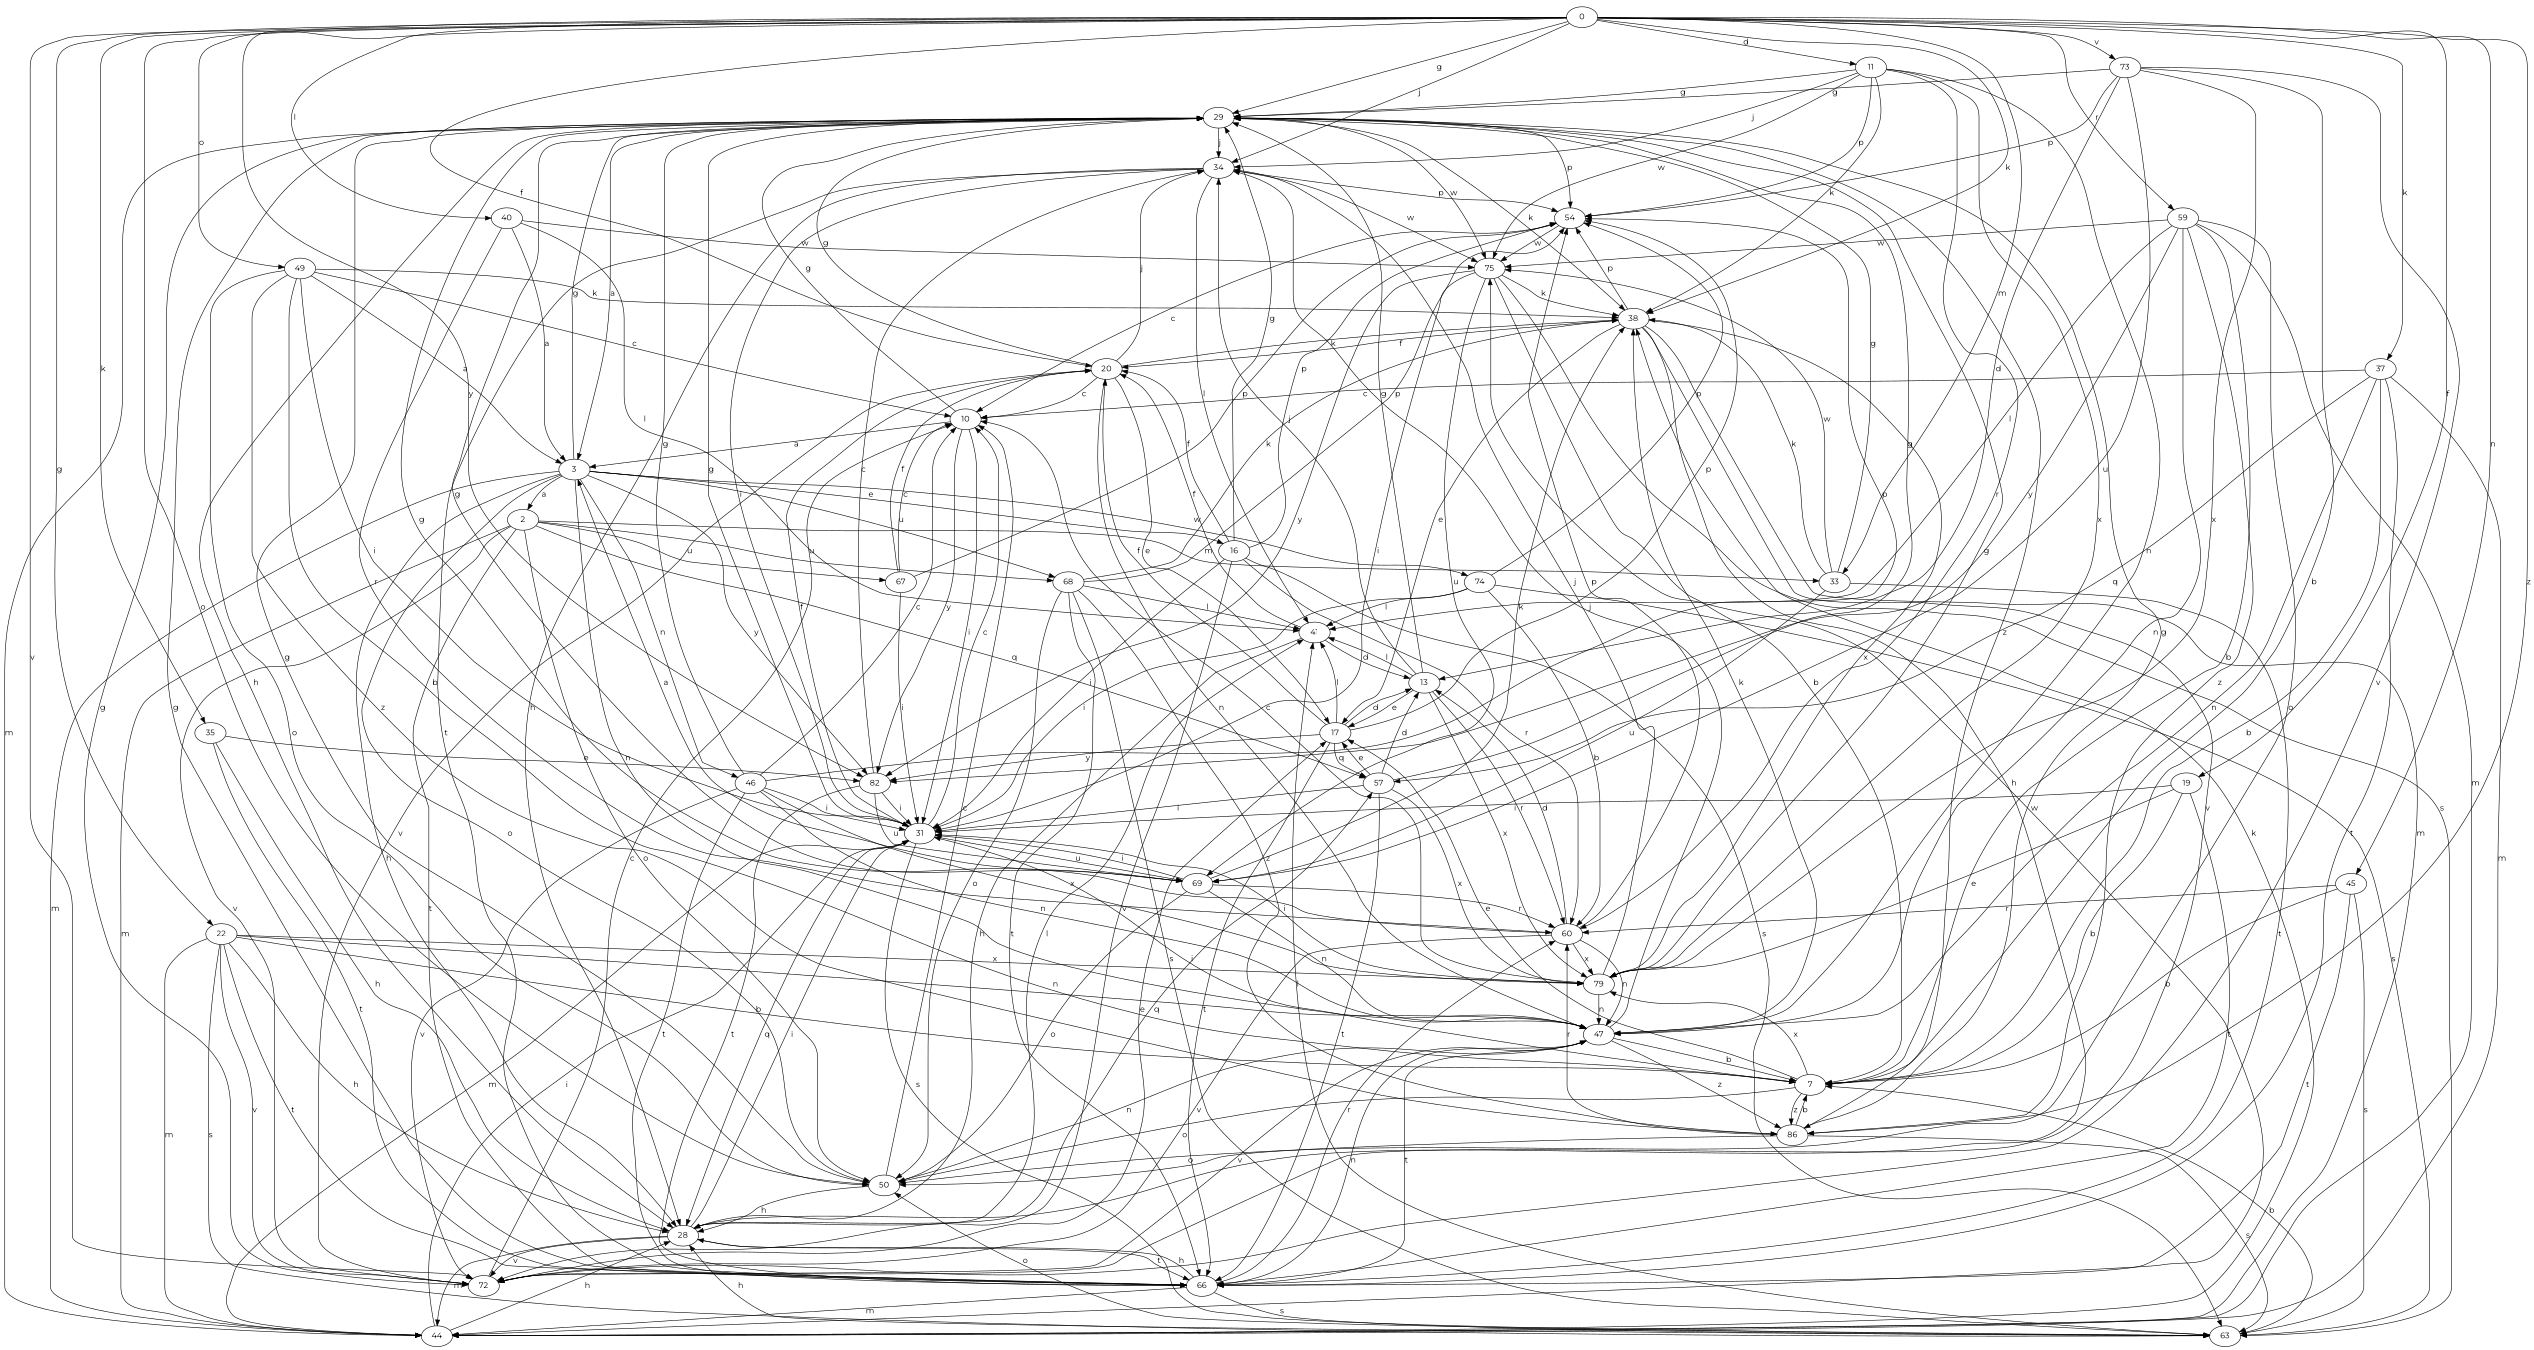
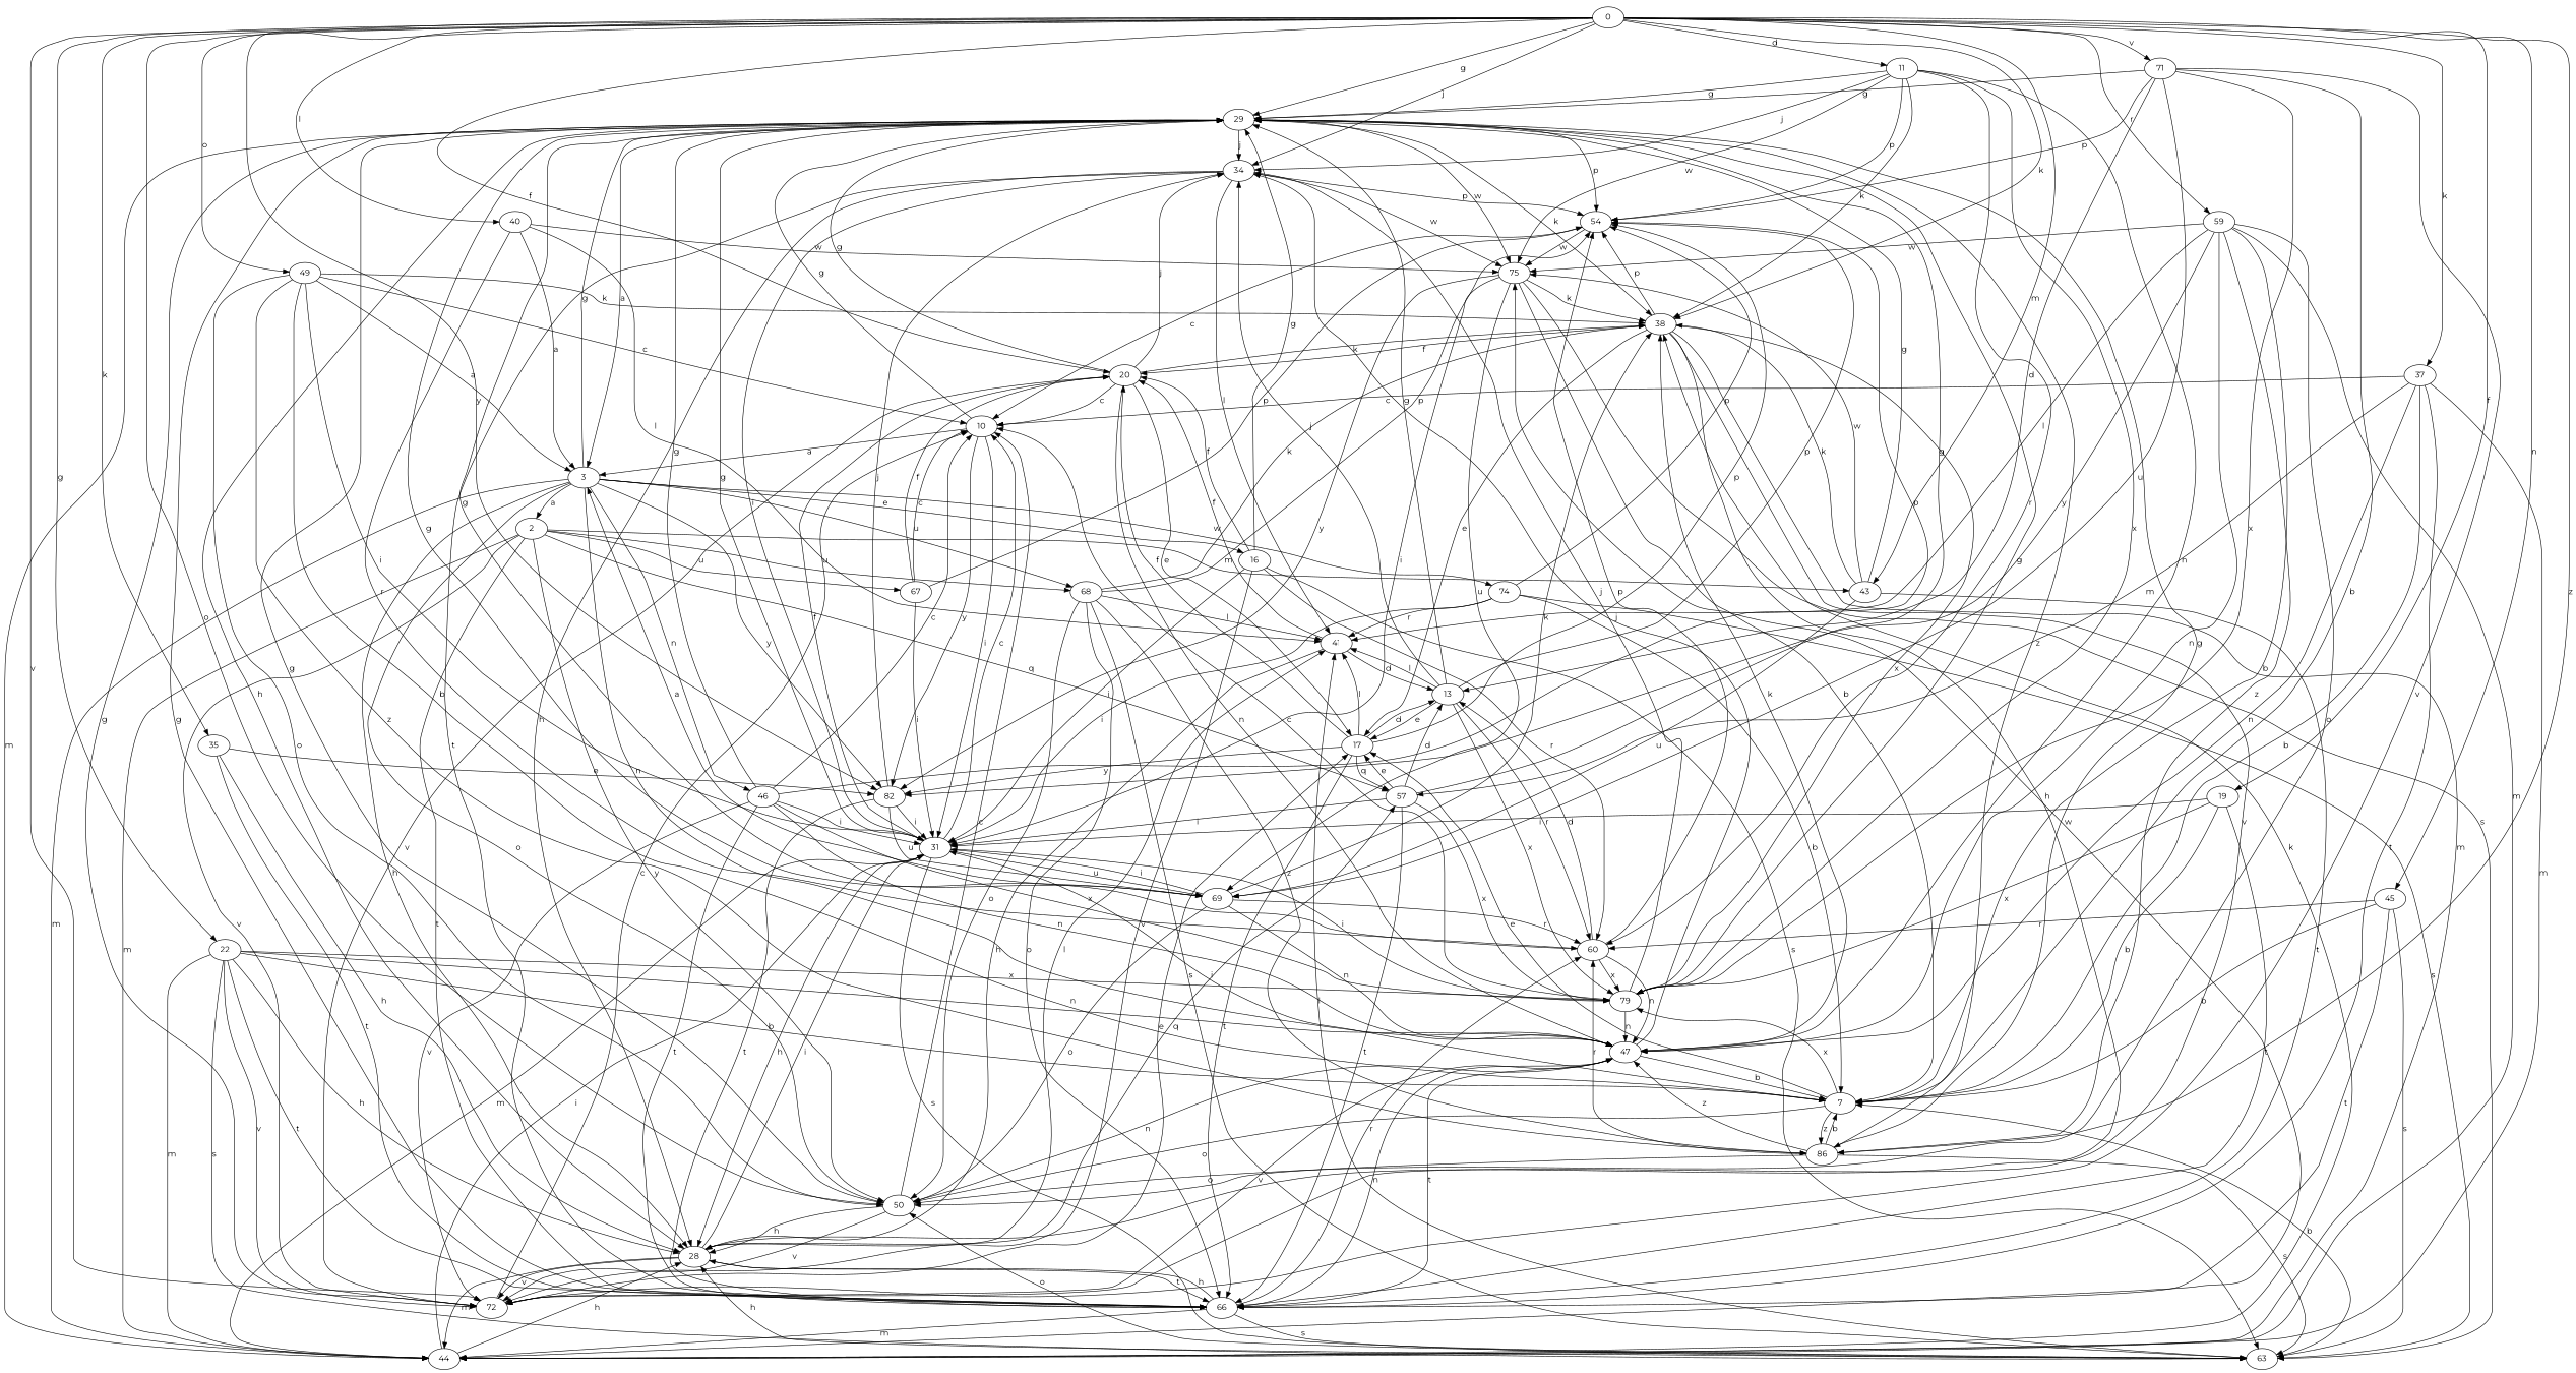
  strict digraph {
    fontname=Montserrat
    node [fontname=Montserrat]
    edge [fontname=Montserrat]
    0
    11
    19
    20
    22
    n6 [label=29]
    34
    35
    37
    38
    40
-   43 [label=33]
+   43
    45
    49
    50
    59
-   71 [label=73]
+   71
    72
    82
    n20 [label=86]
    47
    79
    54
    60
    75
    66
    7
    31
    17
    10
    44
    28
    63
    3
    41
    57
    69
    13
    2
    67
    68
    16
    46
    74
    0 -> 11 [label=d]
    0 -> 19 [label=f]
    0 -> 20 [label=f]
    0 -> 22 [label=g]
    0 -> n6 [label=g]
    0 -> 34 [label=j]
    0 -> 35 [label=k]
    0 -> 37 [label=k]
    0 -> 38 [label=k]
    0 -> 40 [label=l]
    0 -> 43 [label=m]
    0 -> 45 [label=n]
    0 -> 49 [label=o]
    0 -> 50 [label=o]
    0 -> 59 [label=r]
    0 -> 71 [label=v]
    0 -> 72 [label=v]
    0 -> 82 [label=y]
    0 -> n20 [label=z]
    11 -> n6 [label=g]
    11 -> 34 [label=j]
    11 -> 38 [label=k]
    11 -> 47 [label=n]
    11 -> 79 [label=x]
    11 -> 54 [label=p]
    11 -> 60 [label=r]
    11 -> 75 [label=w]
-   19 -> 79 [label=e]
+   19 -> 79 [label=x]
    19 -> 66 [label=t]
    19 -> 7 [label=b]
    19 -> 31 [label=i]
    20 -> n6 [label=g]
    20 -> 34 [label=j]
    20 -> 38 [label=k]
    20 -> 72 [label=v]
    20 -> 47 [label=n]
    20 -> 17 [label=e]
    20 -> 10 [label=c]
    22 -> 72 [label=v]
    22 -> 47 [label=n]
    22 -> 79 [label=x]
    22 -> 66 [label=t]
    22 -> 7 [label=b]
    22 -> 44 [label=m]
    22 -> 28 [label=h]
    22 -> 63 [label=s]
    n6 -> 34 [label=j]
    n6 -> 38 [label=k]
    n6 -> n20 [label=z]
    n6 -> 54 [label=p]
    n6 -> 75 [label=w]
    n6 -> 44 [label=m]
    n6 -> 28 [label=h]
    n6 -> 3 [label=a]
    34 -> 54 [label=p]
    34 -> 75 [label=w]
    34 -> 66 [label=t]
    34 -> 31 [label=i]
    34 -> 28 [label=h]
    34 -> 41 [label=l]
    35 -> 82 [label=e]
    35 -> 66 [label=t]
    35 -> 28 [label=h]
    37 -> 47 [label=n]
    37 -> 66 [label=t]
    37 -> 7 [label=b]
    37 -> 10 [label=c]
    37 -> 44 [label=m]
-   37 -> 57 [label=q]
+   37 -> 57 [label=m]
    38 -> 20 [label=f]
    38 -> 72 [label=v]
    38 -> 79 [label=x]
    38 -> 54 [label=p]
    38 -> 17 [label=e]
    38 -> 44 [label=m]
    38 -> 28 [label=h]
    40 -> 60 [label=r]
    40 -> 75 [label=w]
    40 -> 3 [label=a]
    40 -> 41 [label=l]
    43 -> n6 [label=g]
    43 -> 38 [label=k]
    43 -> 75 [label=w]
    43 -> 66 [label=t]
    43 -> 69 [label=u]
    45 -> 60 [label=r]
    45 -> 66 [label=t]
    45 -> 7 [label=b]
    45 -> 63 [label=s]
    49 -> 38 [label=k]
    49 -> 50 [label=o]
    49 -> n20 [label=z]
    49 -> 7 [label=b]
    49 -> 31 [label=i]
    49 -> 10 [label=c]
    49 -> 3 [label=a]
    50 -> n6 [label=g]
-   60 -> 72 [label=v]
+   50 -> 72 [label=v]
    50 -> 47 [label=n]
    50 -> 10 [label=c]
    50 -> 28 [label=h]
    59 -> 50 [label=o]
    59 -> 82 [label=y]
    59 -> n20 [label=z]
    59 -> 47 [label=n]
    59 -> 75 [label=w]
    59 -> 7 [label=b]
    59 -> 44 [label=m]
    59 -> 41 [label=l]
    71 -> n6 [label=g]
    71 -> 72 [label=v]
    71 -> 79 [label=x]
    71 -> 54 [label=p]
    71 -> 7 [label=b]
    71 -> 69 [label=u]
    71 -> 13 [label=d]
    72 -> n6 [label=g]
    72 -> 17 [label=e]
    72 -> 10 [label=c]
-   82 -> 34 [label=c]
+   82 -> 34 [label=j]
    82 -> 66 [label=t]
    82 -> 31 [label=i]
    82 -> 69 [label=u]
    n20 -> n6 [label=g]
    n20 -> 50 [label=o]
    n20 -> 60 [label=r]
    n20 -> 7 [label=b]
    n20 -> 63 [label=s]
    47 -> 34 [label=j]
    47 -> 38 [label=k]
    47 -> 72 [label=v]
-   47 -> n20 [label=z]
+   n20 -> 47 [label=z]
    47 -> 66 [label=t]
    47 -> 7 [label=b]
    79 -> n6 [label=g]
    79 -> 34 [label=j]
    79 -> 47 [label=n]
-   79 -> 31 [label=i]
+   31 -> 79 [label=i]
    79 -> 10 [label=c]
    54 -> 75 [label=w]
    54 -> 10 [label=c]
    60 -> n6 [label=g]
    60 -> 47 [label=n]
    60 -> 79 [label=x]
    60 -> 54 [label=p]
    60 -> 13 [label=d]
    75 -> 38 [label=k]
    75 -> 82 [label=y]
    75 -> 7 [label=b]
    75 -> 31 [label=i]
    75 -> 63 [label=s]
    75 -> 69 [label=u]
    66 -> n6 [label=g]
    66 -> 47 [label=n]
    66 -> 60 [label=r]
    66 -> 44 [label=m]
    66 -> 28 [label=h]
    66 -> 63 [label=s]
    7 -> 50 [label=o]
    7 -> n20 [label=z]
    7 -> 79 [label=x]
    7 -> 31 [label=i]
    7 -> 17 [label=e]
    31 -> 20 [label=f]
    31 -> n6 [label=g]
    31 -> 10 [label=c]
    31 -> 44 [label=m]
-   31 -> 28 [label=q]
+   31 -> 28 [label=h]
    31 -> 63 [label=s]
    31 -> 69 [label=u]
    17 -> 20 [label=f]
    17 -> 82 [label=y]
    17 -> 54 [label=p]
    17 -> 66 [label=t]
    17 -> 41 [label=l]
    17 -> 57 [label=q]
    17 -> 13 [label=d]
    10 -> n6 [label=g]
    10 -> 82 [label=y]
    10 -> 31 [label=i]
    10 -> 3 [label=a]
    44 -> 38 [label=k]
    44 -> 75 [label=w]
    44 -> 31 [label=i]
    44 -> 28 [label=h]
    28 -> 72 [label=v]
    28 -> 66 [label=t]
    28 -> 31 [label=i]
    28 -> 44 [label=m]
    28 -> 41 [label=l]
    28 -> 57 [label=q]
    63 -> 50 [label=o]
    63 -> 7 [label=b]
    63 -> 28 [label=h]
    63 -> 41 [label=l]
    3 -> n6 [label=g]
    3 -> 50 [label=o]
    3 -> 82 [label=y]
    3 -> 47 [label=n]
    3 -> 44 [label=m]
    3 -> 28 [label=h]
    3 -> 2 [label=a]
    3 -> 68 [label=u]
    3 -> 16 [label=e]
    3 -> 46 [label=n]
    3 -> 74 [label=w]
    41 -> 20 [label=f]
    41 -> 28 [label=h]
    41 -> 13 [label=d]
    57 -> n6 [label=g]
    57 -> 79 [label=x]
    57 -> 66 [label=t]
    57 -> 31 [label=i]
    57 -> 17 [label=e]
    57 -> 13 [label=d]
    69 -> n6 [label=g]
    69 -> 38 [label=k]
    69 -> 50 [label=o]
    69 -> 47 [label=n]
    69 -> 60 [label=r]
    69 -> 31 [label=i]
    69 -> 3 [label=a]
    13 -> n6 [label=g]
    13 -> 34 [label=j]
    13 -> 79 [label=x]
-   16 -> 54 [label=p]
+   13 -> 54 [label=p]
    13 -> 60 [label=r]
    13 -> 17 [label=e]
    13 -> 41 [label=l]
    2 -> 43 [label=m]
-   2 -> 50 [label=o]
+   2 -> 50 [label=y]
    2 -> 72 [label=v]
    2 -> 66 [label=t]
    2 -> 44 [label=m]
    2 -> 57 [label=q]
    2 -> 67 [label=u]
    2 -> 68 [label=u]
    67 -> 20 [label=f]
    67 -> 54 [label=p]
    67 -> 31 [label=i]
    67 -> 10 [label=c]
    68 -> 38 [label=k]
    68 -> 50 [label=o]
    68 -> n20 [label=z]
    68 -> 54 [label=p]
-   68 -> 66 [label=t]
+   68 -> 66 [label=o]
    68 -> 63 [label=s]
    68 -> 41 [label=l]
    16 -> 20 [label=f]
    16 -> n6 [label=g]
    16 -> 72 [label=v]
    16 -> 60 [label=r]
    16 -> 31 [label=i]
    16 -> 63 [label=s]
    46 -> n6 [label=g]
    46 -> 72 [label=v]
    46 -> 47 [label=n]
    46 -> 79 [label=x]
    46 -> 54 [label=p]
    46 -> 66 [label=t]
    46 -> 31 [label=i]
    46 -> 10 [label=c]
    74 -> 54 [label=p]
-   74 -> 60 [label=b]
+   74 -> 7 [label=b]
    74 -> 31 [label=i]
    74 -> 63 [label=s]
-   74 -> 41 [label=l]
+   74 -> 41 [label=r]
  }
